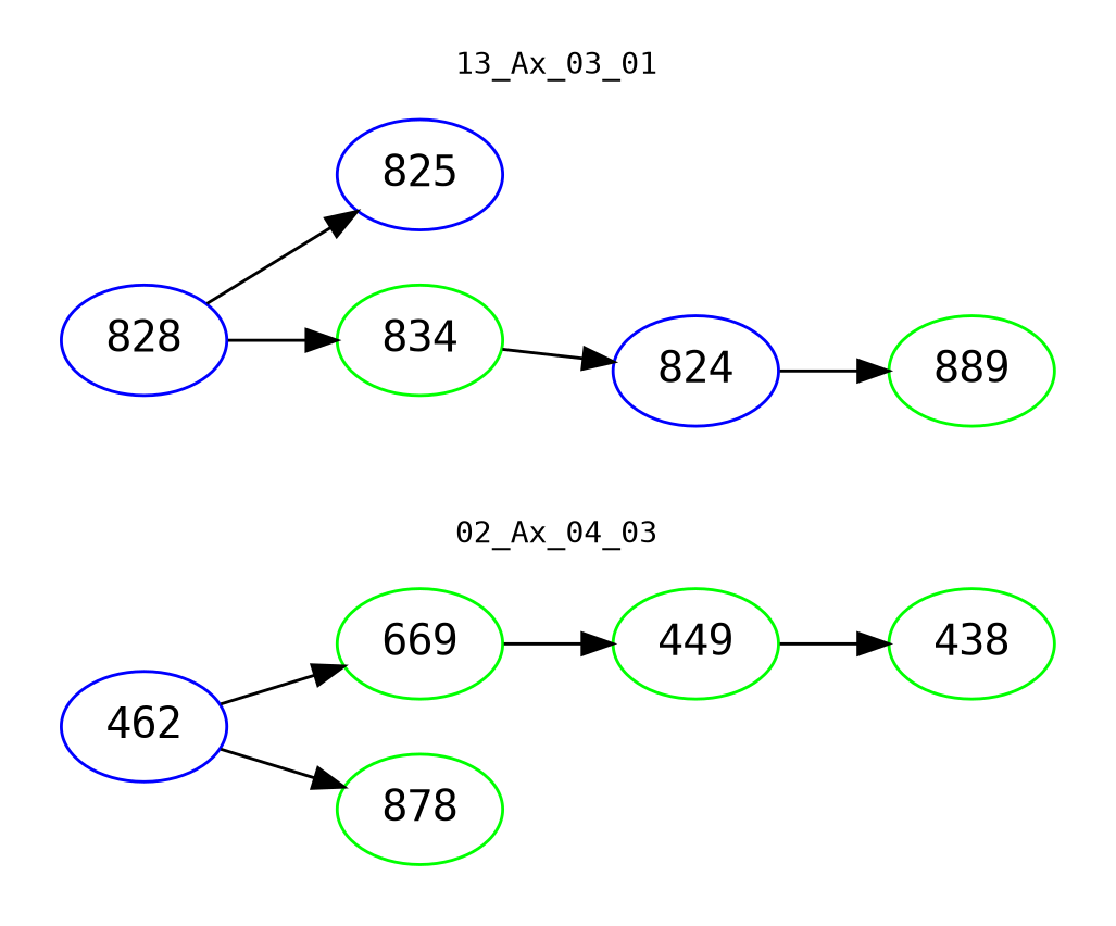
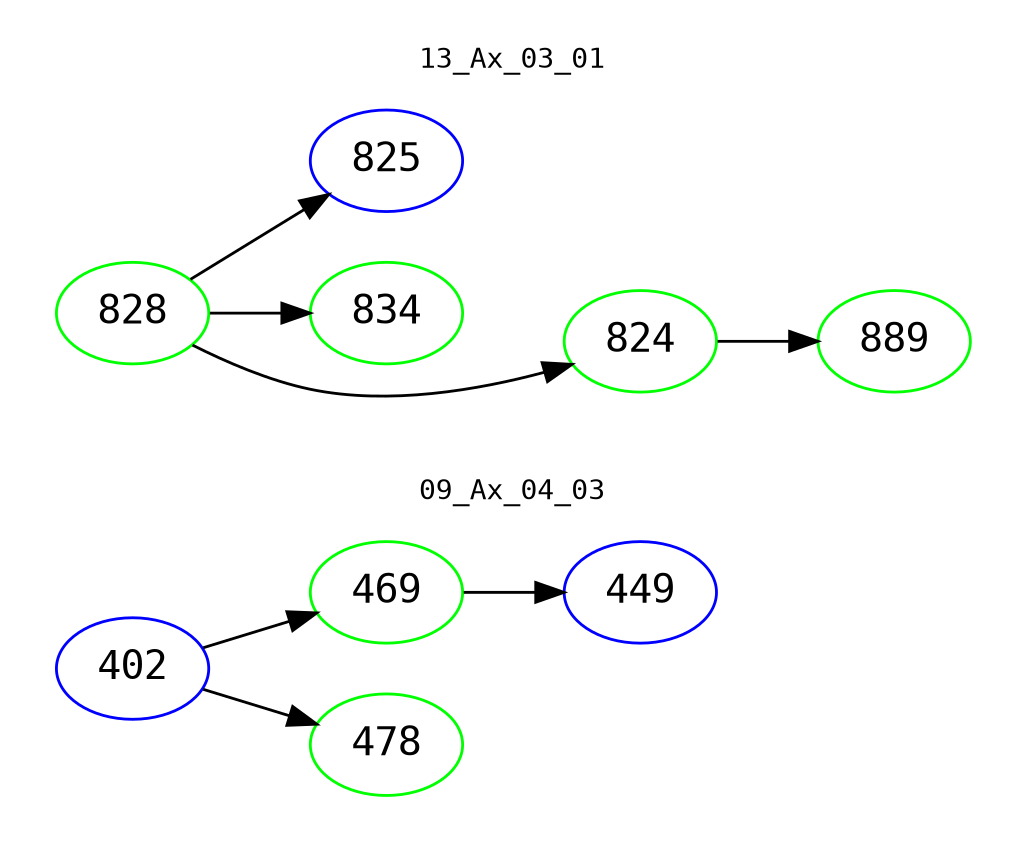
  digraph {
    fontname="DejaVu Sans Mono"
    rankdir=LR
    node [color=blue fontname="DejaVu Sans Mono"]
    edge [color=black fontname="DejaVu Sans Mono"]
-   n1 [label=462]
-   n2 [color=green label=449]
-   n3 [color=green label=878]
-   n4 [color=green label=669]
-   n5 [color=green label=438]
-   n6 [label=828]
-   n7 [label=824]
+   n1 [label=402]
+   n2 [label=449]
+   n3 [color=green label=478]
+   n4 [color=green label=469]
+   n6 [color=green label=828]
+   n7 [color=green label=824]
    n8 [color=green label=834]
    n9 [label=825]
    n10 [color=green label=889]
    subgraph cluster_1 {
      color=white
      fontsize=10
-     label="02_Ax_04_03"
+     label="09_Ax_04_03"
      n1
      n2
      n3
      n4
-     n5
    }
    subgraph cluster_2 {
      color=white
      fontsize=10
      label="13_Ax_03_01"
      n6
      n7
      n8
      n9
      n10
    }
    n1 -> n3
    n1 -> n4
-   n2 -> n5
    n4 -> n2
-   n8 -> n7
+   n6 -> n7
    n6 -> n8
    n6 -> n9
    n7 -> n10
  }
